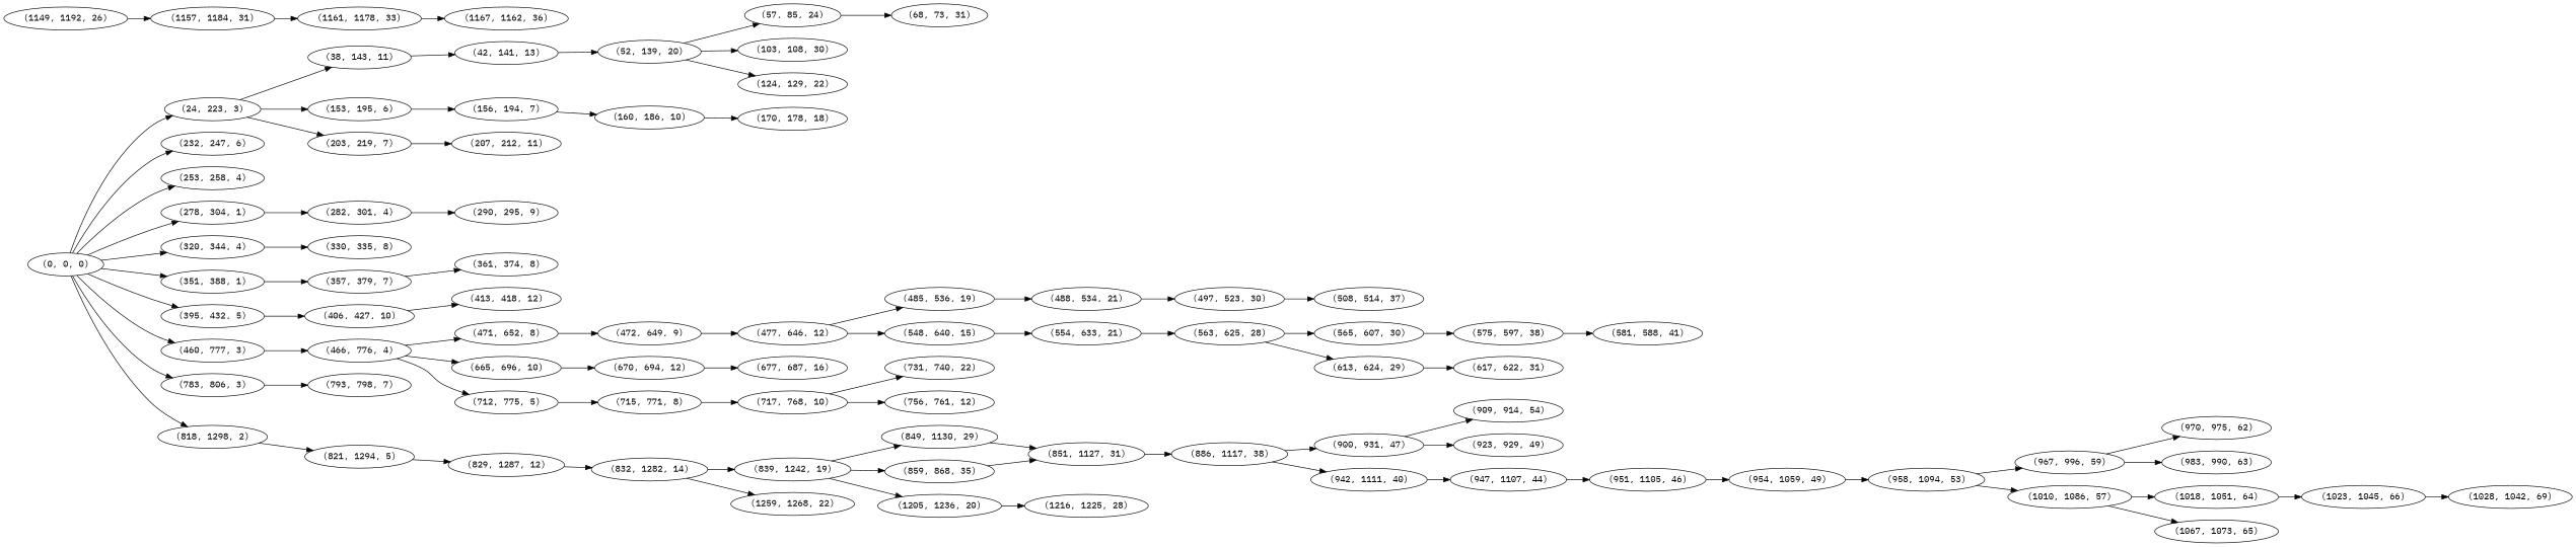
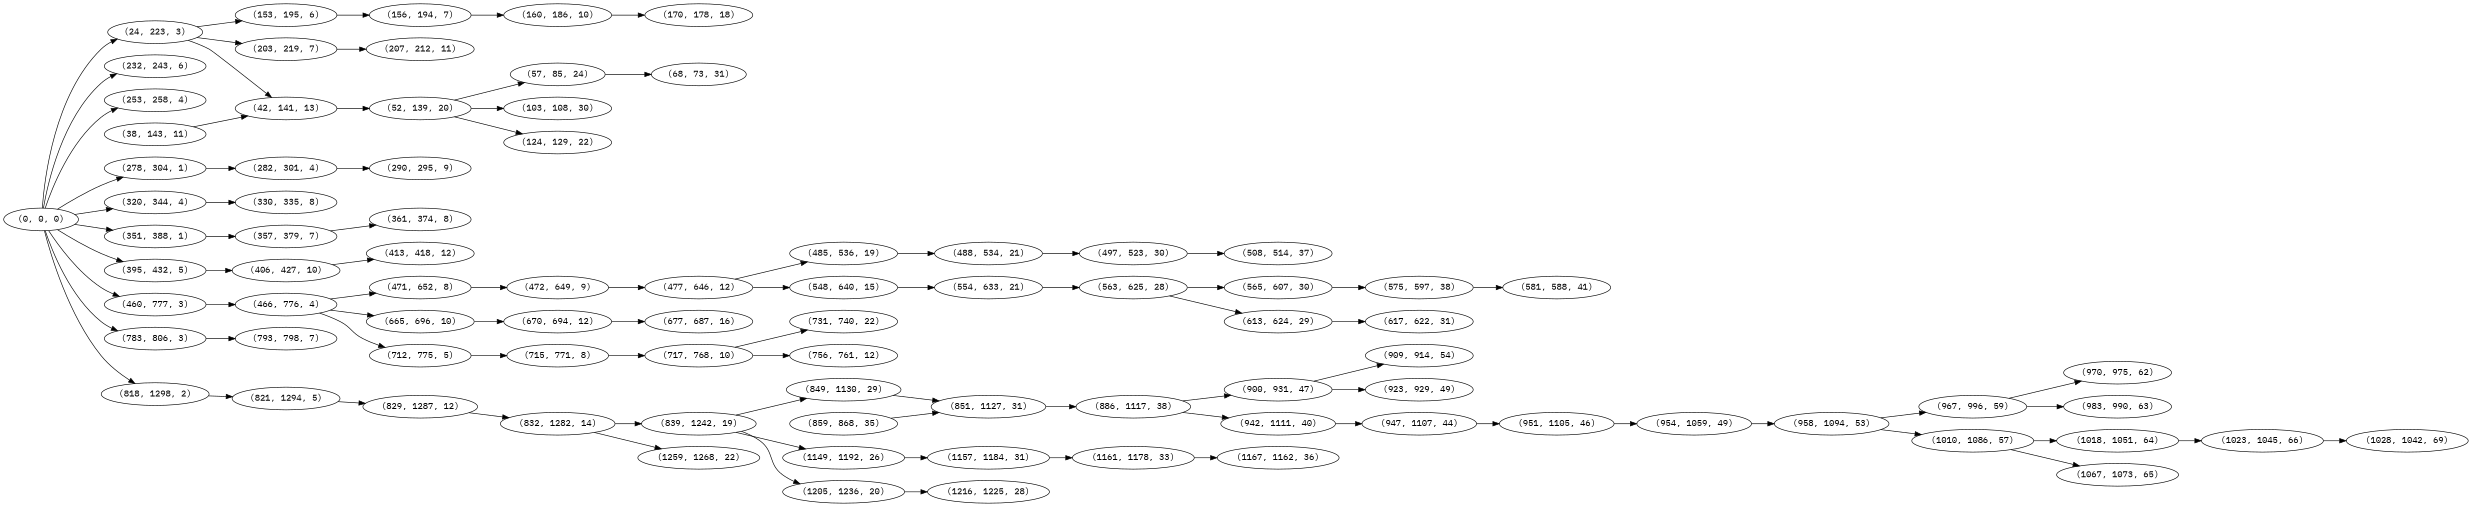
  digraph {
    fontname="IBM Plex Mono"
    rankdir=LR
    node [fontname="IBM Plex Mono"]
    edge [fontname="IBM Plex Mono"]
    "(0, 0, 0)"
    "(24, 223, 3)"
-   "(232, 243, 6)" [label="(232, 247, 6)"]
+   "(232, 243, 6)"
    "(253, 258, 4)"
    "(278, 304, 1)"
    "(320, 344, 4)"
    "(351, 388, 1)"
    "(395, 432, 5)"
    "(460, 777, 3)"
    "(783, 806, 3)"
    "(818, 1298, 2)"
    "(38, 143, 11)"
    "(153, 195, 6)"
    "(203, 219, 7)"
    "(282, 301, 4)"
    "(330, 335, 8)"
    "(357, 379, 7)"
    "(406, 427, 10)"
    "(466, 776, 4)"
    "(793, 798, 7)"
    "(821, 1294, 5)"
    "(42, 141, 13)"
    "(156, 194, 7)"
    "(207, 212, 11)"
    n25 [label="(52, 139, 20)"]
    "(57, 85, 24)"
    "(103, 108, 30)"
    "(124, 129, 22)"
    "(68, 73, 31)"
    "(160, 186, 10)"
    "(170, 178, 18)"
    "(290, 295, 9)"
    "(361, 374, 8)"
    "(413, 418, 12)"
    "(471, 652, 8)"
    "(665, 696, 10)"
    "(712, 775, 5)"
    n38 [label="(472, 649, 9)"]
    "(670, 694, 12)"
    "(715, 771, 8)"
    "(477, 646, 12)"
    "(485, 536, 19)"
    "(548, 640, 15)"
    "(488, 534, 21)"
    "(554, 633, 21)"
    "(497, 523, 30)"
    "(508, 514, 37)"
    "(563, 625, 28)"
    "(565, 607, 30)"
    "(613, 624, 29)"
    "(575, 597, 38)"
    "(617, 622, 31)"
    "(581, 588, 41)"
    "(677, 687, 16)"
    "(717, 768, 10)"
    "(731, 740, 22)"
    "(756, 761, 12)"
    "(829, 1287, 12)"
    "(832, 1282, 14)"
    "(839, 1242, 19)"
    "(1259, 1268, 22)"
    "(849, 1130, 29)"
    "(1149, 1192, 26)"
    "(1205, 1236, 20)"
    "(851, 1127, 31)"
    "(1157, 1184, 31)"
    "(1216, 1225, 28)"
    "(886, 1117, 38)"
    "(859, 868, 35)"
    "(900, 931, 47)"
    "(942, 1111, 40)"
    "(909, 914, 54)"
    "(923, 929, 49)"
    "(947, 1107, 44)"
    "(951, 1105, 46)"
    n76 [label="(954, 1059, 49)"]
    "(958, 1094, 53)"
    "(967, 996, 59)"
    "(1010, 1086, 57)"
    "(970, 975, 62)"
    "(983, 990, 63)"
    "(1018, 1051, 64)"
    "(1067, 1073, 65)"
    "(1023, 1045, 66)"
    "(1028, 1042, 69)"
    "(1161, 1178, 33)"
    n87 [label="(1167, 1162, 36)"]
    "(0, 0, 0)" -> "(24, 223, 3)"
    "(0, 0, 0)" -> "(232, 243, 6)"
    "(0, 0, 0)" -> "(253, 258, 4)"
    "(0, 0, 0)" -> "(278, 304, 1)"
    "(0, 0, 0)" -> "(320, 344, 4)"
    "(0, 0, 0)" -> "(351, 388, 1)"
    "(0, 0, 0)" -> "(395, 432, 5)"
    "(0, 0, 0)" -> "(460, 777, 3)"
    "(0, 0, 0)" -> "(783, 806, 3)"
    "(0, 0, 0)" -> "(818, 1298, 2)"
-   "(24, 223, 3)" -> "(38, 143, 11)"
+   "(24, 223, 3)" -> "(42, 141, 13)"
    "(24, 223, 3)" -> "(153, 195, 6)"
    "(24, 223, 3)" -> "(203, 219, 7)"
    "(278, 304, 1)" -> "(282, 301, 4)"
    "(320, 344, 4)" -> "(330, 335, 8)"
    "(351, 388, 1)" -> "(357, 379, 7)"
    "(395, 432, 5)" -> "(406, 427, 10)"
    "(460, 777, 3)" -> "(466, 776, 4)"
    "(783, 806, 3)" -> "(793, 798, 7)"
    "(818, 1298, 2)" -> "(821, 1294, 5)"
    "(38, 143, 11)" -> "(42, 141, 13)"
    "(153, 195, 6)" -> "(156, 194, 7)"
    "(203, 219, 7)" -> "(207, 212, 11)"
    "(282, 301, 4)" -> "(290, 295, 9)"
    "(357, 379, 7)" -> "(361, 374, 8)"
    "(406, 427, 10)" -> "(413, 418, 12)"
    "(466, 776, 4)" -> "(471, 652, 8)"
    "(466, 776, 4)" -> "(665, 696, 10)"
    "(466, 776, 4)" -> "(712, 775, 5)"
    "(821, 1294, 5)" -> "(829, 1287, 12)"
    "(42, 141, 13)" -> n25
    "(156, 194, 7)" -> "(160, 186, 10)"
    n25 -> "(57, 85, 24)"
    n25 -> "(103, 108, 30)"
    n25 -> "(124, 129, 22)"
    "(57, 85, 24)" -> "(68, 73, 31)"
    "(160, 186, 10)" -> "(170, 178, 18)"
    "(471, 652, 8)" -> n38
    "(665, 696, 10)" -> "(670, 694, 12)"
    "(712, 775, 5)" -> "(715, 771, 8)"
    n38 -> "(477, 646, 12)"
    "(670, 694, 12)" -> "(677, 687, 16)"
    "(715, 771, 8)" -> "(717, 768, 10)"
    "(477, 646, 12)" -> "(485, 536, 19)"
    "(477, 646, 12)" -> "(548, 640, 15)"
    "(485, 536, 19)" -> "(488, 534, 21)"
    "(548, 640, 15)" -> "(554, 633, 21)"
    "(488, 534, 21)" -> "(497, 523, 30)"
    "(554, 633, 21)" -> "(563, 625, 28)"
    "(497, 523, 30)" -> "(508, 514, 37)"
    "(563, 625, 28)" -> "(565, 607, 30)"
    "(563, 625, 28)" -> "(613, 624, 29)"
    "(565, 607, 30)" -> "(575, 597, 38)"
    "(613, 624, 29)" -> "(617, 622, 31)"
    "(575, 597, 38)" -> "(581, 588, 41)"
    "(717, 768, 10)" -> "(731, 740, 22)"
    "(717, 768, 10)" -> "(756, 761, 12)"
    "(829, 1287, 12)" -> "(832, 1282, 14)"
    "(832, 1282, 14)" -> "(839, 1242, 19)"
    "(832, 1282, 14)" -> "(1259, 1268, 22)"
    "(839, 1242, 19)" -> "(849, 1130, 29)"
-   "(839, 1242, 19)" -> "(859, 868, 35)"
+   "(839, 1242, 19)" -> "(1149, 1192, 26)"
    "(839, 1242, 19)" -> "(1205, 1236, 20)"
    "(849, 1130, 29)" -> "(851, 1127, 31)"
    "(1149, 1192, 26)" -> "(1157, 1184, 31)"
    "(1205, 1236, 20)" -> "(1216, 1225, 28)"
    "(851, 1127, 31)" -> "(886, 1117, 38)"
    "(1157, 1184, 31)" -> "(1161, 1178, 33)"
    "(886, 1117, 38)" -> "(900, 931, 47)"
    "(886, 1117, 38)" -> "(942, 1111, 40)"
    "(859, 868, 35)" -> "(851, 1127, 31)"
    "(900, 931, 47)" -> "(909, 914, 54)"
    "(900, 931, 47)" -> "(923, 929, 49)"
    "(942, 1111, 40)" -> "(947, 1107, 44)"
    "(947, 1107, 44)" -> "(951, 1105, 46)"
    "(951, 1105, 46)" -> n76
    n76 -> "(958, 1094, 53)"
    "(958, 1094, 53)" -> "(967, 996, 59)"
    "(958, 1094, 53)" -> "(1010, 1086, 57)"
    "(967, 996, 59)" -> "(970, 975, 62)"
    "(967, 996, 59)" -> "(983, 990, 63)"
    "(1010, 1086, 57)" -> "(1018, 1051, 64)"
    "(1010, 1086, 57)" -> "(1067, 1073, 65)"
    "(1018, 1051, 64)" -> "(1023, 1045, 66)"
    "(1023, 1045, 66)" -> "(1028, 1042, 69)"
    "(1161, 1178, 33)" -> n87
  }
